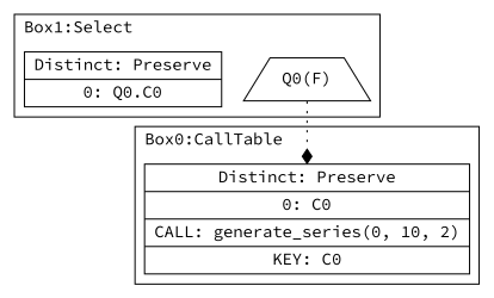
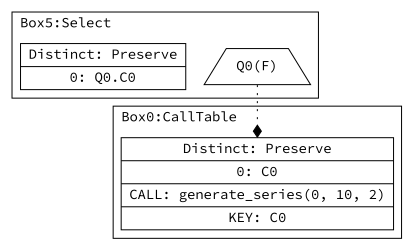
  digraph {
    compound=true
    labeljust=l
    fontname="Source Code Pro"
    node [shape=record fontname="Source Code Pro"]
    n1 [label="Q0(F)" shape=trapezium]
    n2 [label="{ Distinct: Preserve| 0: Q0.C0 }"]
    n3 [label="{ Distinct: Preserve| 0: C0| CALL: generate_series(0, 10, 2)| KEY: C0 }"]
    subgraph cluster_1 {
-     label="Box1:Select"
+     label="Box5:Select"
      n2
      subgraph sub_2 {
        label="Box1:Select"
        rank=same
        n1
      }
    }
    subgraph cluster_3 {
      label="Box0:CallTable"
      n3
      subgraph sub_4 {
        label="Box0:CallTable"
        rank=same
      }
    }
    n1 -> n3 [arrowhead=diamond style=dotted fontname="Source Code Pro"]
  }
